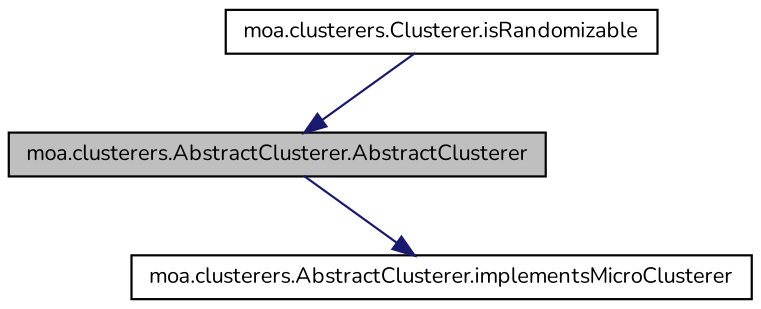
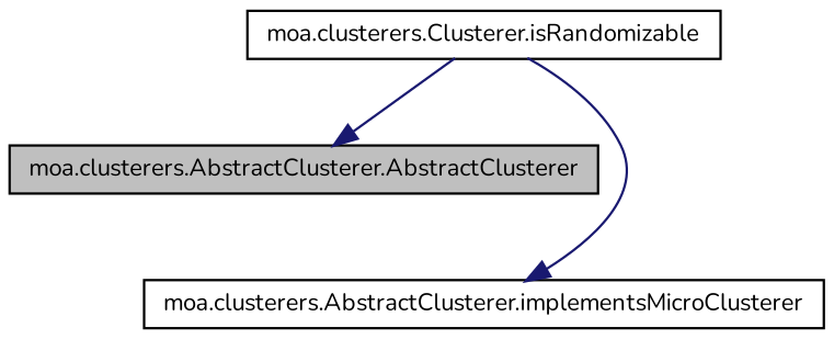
  digraph {
    fontname=Nunito
    rankdir=TB
    node [color=black fillcolor=white fontname=Nunito fontsize=10 shape=record style=filled]
    edge [color=midnightblue fontname=Nunito fontsize=10 labelfontname=Helvetica labelfontsize=10 style=solid]
    n1 [fillcolor=grey75 fontcolor=black height=0.2 label="moa.clusterers.AbstractClusterer.AbstractClusterer" width=0.4]
    n2 [height=0.2 label="moa.clusterers.AbstractClusterer.implementsMicroClusterer" width=0.4]
    n3 [height=0.2 label="moa.clusterers.Clusterer.isRandomizable" width=0.4]
-   n1 -> n2
+   n3 -> n2
    n3 -> n1
  }
